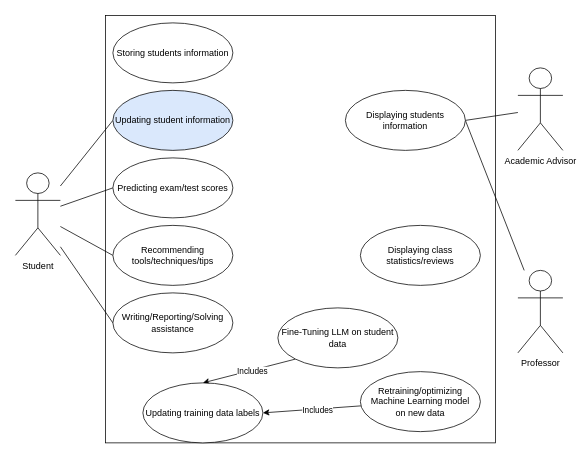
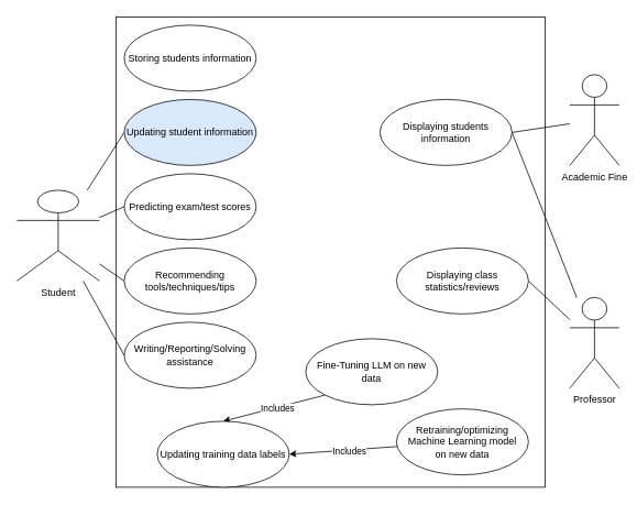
  <mxCell id="0" />
  <mxCell id="1" parent="0" />
  <mxCell id="2" value="" style="rounded=0;whiteSpace=wrap;html=1;movable=0;resizable=0;rotatable=0;deletable=0;editable=0;locked=1;connectable=0;" vertex="1" parent="1"><mxGeometry x="140" y="20" width="520" height="570" as="geometry" /></mxCell>
  <mxCell id="3" style="rounded=0;orthogonalLoop=1;jettySize=auto;html=1;entryX=0;entryY=0.5;entryDx=0;entryDy=0;endArrow=none;endFill=0;" edge="1" parent="1" source="7" target="16"><mxGeometry relative="1" as="geometry" /></mxCell>
  <mxCell id="4" style="rounded=0;orthogonalLoop=1;jettySize=auto;html=1;entryX=0;entryY=0.5;entryDx=0;entryDy=0;endArrow=none;endFill=0;" edge="1" parent="1" source="7" target="15"><mxGeometry relative="1" as="geometry" /></mxCell>
  <mxCell id="5" style="rounded=0;orthogonalLoop=1;jettySize=auto;html=1;entryX=0;entryY=0.5;entryDx=0;entryDy=0;endArrow=none;endFill=0;" edge="1" parent="1" source="7" target="21"><mxGeometry relative="1" as="geometry" /></mxCell>
  <mxCell id="6" style="rounded=0;orthogonalLoop=1;jettySize=auto;html=1;entryX=0;entryY=0.5;entryDx=0;entryDy=0;endArrow=none;endFill=0;" edge="1" parent="1" source="7" target="17"><mxGeometry relative="1" as="geometry" /></mxCell>
- <mxCell id="7" value="Student" style="shape=umlActor;verticalLabelPosition=bottom;verticalAlign=top;html=1;outlineConnect=0;" vertex="1" parent="1"><mxGeometry x="20" y="230" width="60" height="110" as="geometry" /></mxCell>
+ <mxCell id="7" value="Student" style="shape=umlActor;verticalLabelPosition=bottom;verticalAlign=top;html=1;outlineConnect=0;" vertex="1" parent="1"><mxGeometry x="20" y="230" width="100" height="110" as="geometry" /></mxCell>
  <mxCell id="8" style="rounded=0;orthogonalLoop=1;jettySize=auto;html=1;entryX=1;entryY=0.5;entryDx=0;entryDy=0;endArrow=none;endFill=0;" edge="1" parent="1" source="9" target="22"><mxGeometry relative="1" as="geometry" /></mxCell>
- <mxCell id="9" value="Academic Advisor" style="shape=umlActor;verticalLabelPosition=bottom;verticalAlign=top;html=1;outlineConnect=0;" vertex="1" parent="1"><mxGeometry x="690" y="90" width="60" height="110" as="geometry" /></mxCell>
+ <mxCell id="9" value="Academic Fine" style="shape=umlActor;verticalLabelPosition=bottom;verticalAlign=top;html=1;outlineConnect=0;" vertex="1" parent="1"><mxGeometry x="690" y="90" width="60" height="110" as="geometry" /></mxCell>
+ <mxCell id="10" style="rounded=0;orthogonalLoop=1;jettySize=auto;html=1;entryX=1;entryY=0.5;entryDx=0;entryDy=0;endArrow=none;endFill=0;" edge="1" parent="1" source="12" target="14"><mxGeometry relative="1" as="geometry" /></mxCell>
  <mxCell id="11" style="rounded=0;orthogonalLoop=1;jettySize=auto;html=1;entryX=1;entryY=0.5;entryDx=0;entryDy=0;endArrow=none;endFill=0;" edge="1" parent="1" source="12" target="22"><mxGeometry relative="1" as="geometry" /></mxCell>
  <mxCell id="12" value="Professor" style="shape=umlActor;verticalLabelPosition=bottom;verticalAlign=top;html=1;outlineConnect=0;" vertex="1" parent="1"><mxGeometry x="690" y="360" width="60" height="110" as="geometry" /></mxCell>
  <mxCell id="13" value="Storing students information" style="ellipse;whiteSpace=wrap;html=1;" vertex="1" parent="1"><mxGeometry x="150" y="30" width="160" height="80" as="geometry" /></mxCell>
  <mxCell id="14" value="Displaying class statistics/reviews" style="ellipse;whiteSpace=wrap;html=1;" vertex="1" parent="1"><mxGeometry x="480" y="300" width="160" height="80" as="geometry" /></mxCell>
  <mxCell id="15" value="Writing/Reporting/Solving assistance" style="ellipse;whiteSpace=wrap;html=1;" vertex="1" parent="1"><mxGeometry x="150" y="390" width="160" height="80" as="geometry" /></mxCell>
  <mxCell id="16" value="Recommending tools/techniques/tips" style="ellipse;whiteSpace=wrap;html=1;" vertex="1" parent="1"><mxGeometry x="150" y="300" width="160" height="80" as="geometry" /></mxCell>
  <mxCell id="17" value="Updating student information" style="ellipse;whiteSpace=wrap;html=1;fillColor=#dae8fc;" vertex="1" parent="1"><mxGeometry x="150" y="120" width="160" height="80" as="geometry" /></mxCell>
  <mxCell id="18" style="rounded=0;orthogonalLoop=1;jettySize=auto;html=1;exitX=0;exitY=1;exitDx=0;exitDy=0;entryX=0.5;entryY=0;entryDx=0;entryDy=0;" edge="1" parent="1" source="20" target="26"><mxGeometry relative="1" as="geometry" /></mxCell>
  <mxCell id="19" value="Includes" style="edgeLabel;html=1;align=center;verticalAlign=middle;resizable=0;points=[];" vertex="1" connectable="0" parent="18"><mxGeometry x="-0.06" y="1" relative="1" as="geometry"><mxPoint as="offset" /></mxGeometry></mxCell>
- <mxCell id="20" value="Fine-Tuning LLM on student data" style="ellipse;whiteSpace=wrap;html=1;" vertex="1" parent="1"><mxGeometry x="370" y="410" width="160" height="80" as="geometry" /></mxCell>
+ <mxCell id="20" value="Fine-Tuning LLM on new data" style="ellipse;whiteSpace=wrap;html=1;" vertex="1" parent="1"><mxGeometry x="370" y="410" width="160" height="80" as="geometry" /></mxCell>
  <mxCell id="21" value="Predicting exam/test scores" style="ellipse;whiteSpace=wrap;html=1;" vertex="1" parent="1"><mxGeometry x="150" y="210" width="160" height="80" as="geometry" /></mxCell>
  <mxCell id="22" value="Displaying students information" style="ellipse;whiteSpace=wrap;html=1;" vertex="1" parent="1"><mxGeometry x="460" y="120" width="160" height="80" as="geometry" /></mxCell>
  <mxCell id="23" style="rounded=0;orthogonalLoop=1;jettySize=auto;html=1;entryX=1;entryY=0.5;entryDx=0;entryDy=0;" edge="1" parent="1" source="25" target="26"><mxGeometry relative="1" as="geometry" /></mxCell>
  <mxCell id="24" value="Includes" style="edgeLabel;html=1;align=center;verticalAlign=middle;resizable=0;points=[];" vertex="1" connectable="0" parent="23"><mxGeometry x="-0.098" y="1" relative="1" as="geometry"><mxPoint as="offset" /></mxGeometry></mxCell>
  <mxCell id="25" value="&lt;div&gt;Retraining/optimizing Machine Learning model&lt;/div&gt;&lt;div&gt;on new data&lt;/div&gt;" style="ellipse;whiteSpace=wrap;html=1;" vertex="1" parent="1"><mxGeometry x="480" y="495" width="160" height="80" as="geometry" /></mxCell>
  <mxCell id="26" value="Updating training data labels" style="ellipse;whiteSpace=wrap;html=1;" vertex="1" parent="1"><mxGeometry x="190" y="510" width="160" height="80" as="geometry" /></mxCell>
